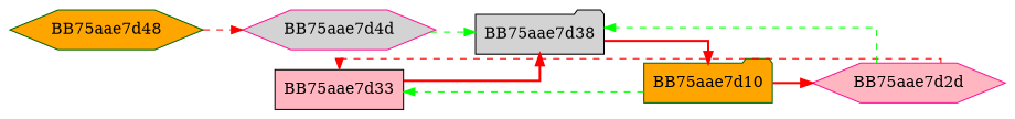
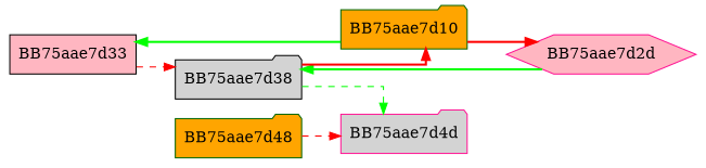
  digraph {
    rankdir=LR
    splines=ortho
    node [color=black fillcolor=lightpink shape=folder style=filled]
    edge [color=red style=bold]
    BB75aae7d33 [shape=box]
    BB75aae7d10 [color=darkgreen fillcolor=orange]
    BB75aae7d2d [color=deeppink shape=hexagon]
    BB75aae7d38 [fillcolor=lightgrey]
-   BB75aae7d4d [color=deeppink fillcolor=lightgrey shape=hexagon]
-   BB75aae7d48 [color=darkgreen fillcolor=orange shape=hexagon]
-   BB75aae7d33 -> BB75aae7d38
-   BB75aae7d10 -> BB75aae7d33 [color=green style=dashed]
+   BB75aae7d4d [color=deeppink fillcolor=lightgrey]
+   BB75aae7d48 [color=darkgreen fillcolor=orange]
+   BB75aae7d33 -> BB75aae7d38 [style=dashed]
+   BB75aae7d10 -> BB75aae7d33 [color=green]
    BB75aae7d10 -> BB75aae7d2d
-   BB75aae7d2d -> BB75aae7d33 [style=dashed]
-   BB75aae7d2d -> BB75aae7d38 [color=green style=dashed]
+   BB75aae7d2d -> BB75aae7d38 [color=green]
    BB75aae7d38 -> BB75aae7d10
-   BB75aae7d4d -> BB75aae7d38 [color=green style=dashed]
+   BB75aae7d38 -> BB75aae7d4d [color=green style=dashed]
    BB75aae7d48 -> BB75aae7d4d [style=dashed]
  }
